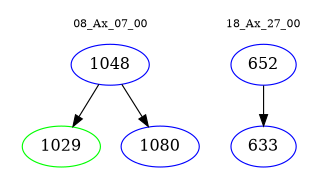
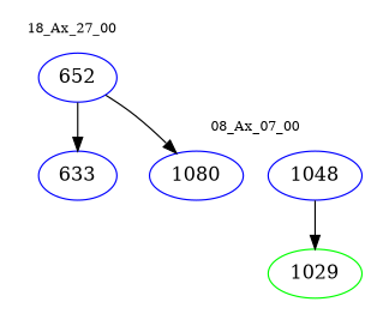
  digraph {
    node [color=blue]
    edge [color=black]
    n1 [label=1048]
    n2 [color=green label=1029]
    n3 [label=1080]
    n4 [label=652]
    n5 [label=633]
    subgraph cluster_1 {
      color=white
      fontsize=10
      label="08_Ax_07_00"
      n1
      n2
      n3
    }
    subgraph cluster_2 {
      color=white
      fontsize=10
      label="18_Ax_27_00"
      n4
      n5
    }
    n1 -> n2
-   n1 -> n3
+   n4 -> n3
    n4 -> n5
  }
